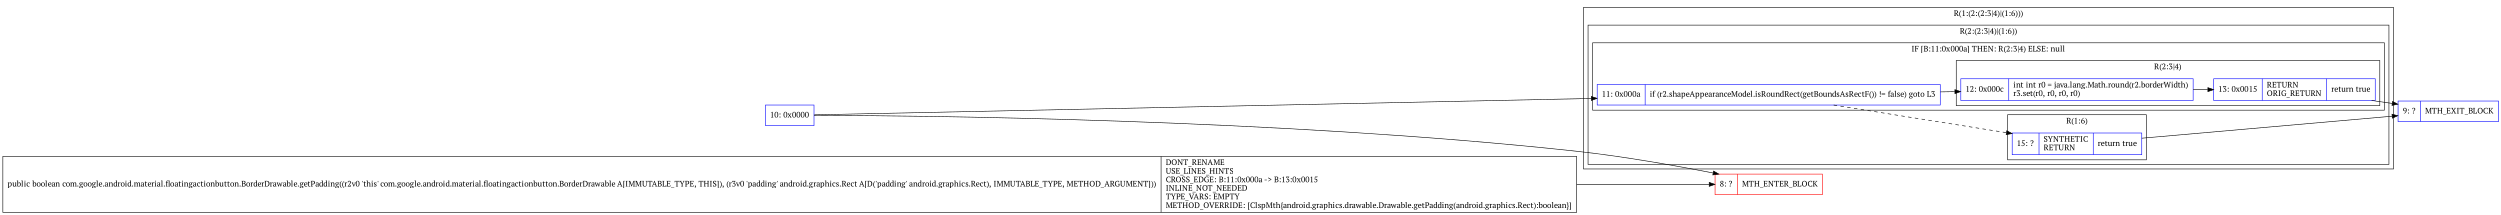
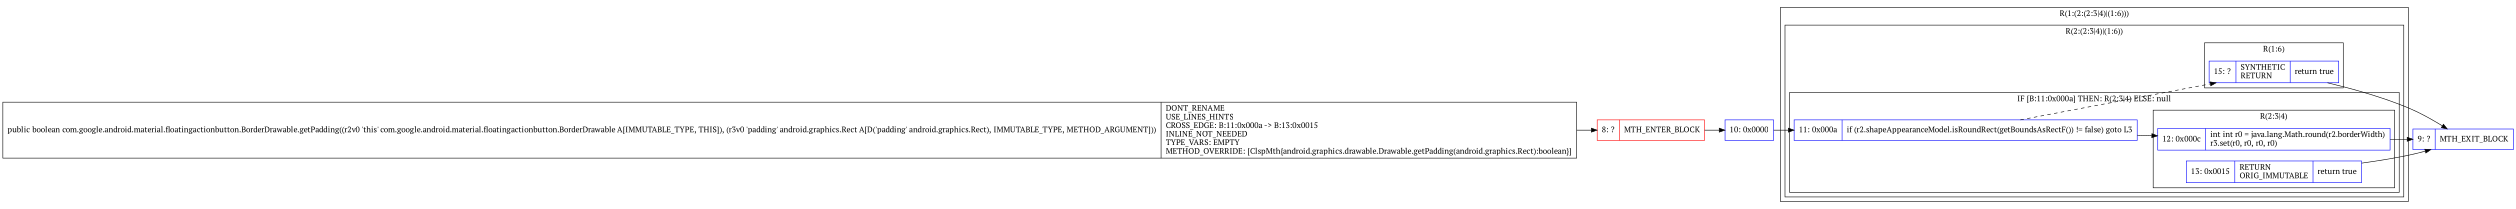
  digraph {
    fontname="PT Serif"
    rankdir=LR
    node [color=blue fontname="PT Serif" shape=record]
    edge [fontname="PT Serif"]
    n1 [label="{12\:\ 0x000c|int int r0 = java.lang.Math.round(r2.borderWidth)\lr3.set(r0, r0, r0, r0)\l}"]
-   n2 [label="{13\:\ 0x0015|RETURN\lORIG_RETURN\l|return true\l}"]
+   n2 [label="{13\:\ 0x0015|RETURN\lORIG_IMMUTABLE\l|return true\l}"]
    n3 [label="{11\:\ 0x000a|if (r2.shapeAppearanceModel.isRoundRect(getBoundsAsRectF()) != false) goto L3\l}"]
    n4 [label="{15\:\ ?|SYNTHETIC\lRETURN\l|return true\l}"]
    n5 [label="{9\:\ ?|MTH_EXIT_BLOCK\l}"]
    n6 [color=red label="{8\:\ ?|MTH_ENTER_BLOCK\l}"]
    n7 [label="{10\:\ 0x0000}"]
    n8 [label="{public boolean com.google.android.material.floatingactionbutton.BorderDrawable.getPadding((r2v0 'this' com.google.android.material.floatingactionbutton.BorderDrawable A[IMMUTABLE_TYPE, THIS]), (r3v0 'padding' android.graphics.Rect A[D('padding' android.graphics.Rect), IMMUTABLE_TYPE, METHOD_ARGUMENT]))  | DONT_RENAME\lUSE_LINES_HINTS\lCROSS_EDGE: B:11:0x000a \-\> B:13:0x0015\lINLINE_NOT_NEEDED\lTYPE_VARS: EMPTY\lMETHOD_OVERRIDE: [ClspMth\{android.graphics.drawable.Drawable.getPadding(android.graphics.Rect):boolean\}]\l}" color=""]
    subgraph cluster_1 {
      label="R(1:(2:(2:3|4)|(1:6)))"
      subgraph cluster_2 {
        label="R(2:(2:3|4)|(1:6))"
        subgraph cluster_3 {
          label="IF [B:11:0x000a] THEN: R(2:3|4) ELSE: null"
          n3
          subgraph cluster_4 {
            label="R(2:3|4)"
            n1
            n2
          }
        }
        subgraph cluster_5 {
          label="R(1:6)"
          n4
        }
      }
    }
-   n1 -> n2
+   n1 -> n5
    n2 -> n5
    n3 -> n1
    n3 -> n4 [style=dashed]
    n4 -> n5
-   n7 -> n6
+   n6 -> n7
    n7 -> n3
    n8 -> n6
  }
